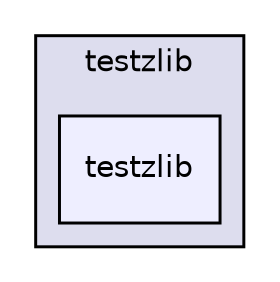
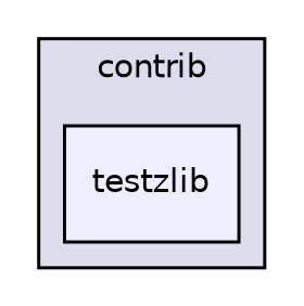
  digraph {
    compound=true
    n1 [fillcolor="#eeeeff" fontname=Helvetica fontsize=10 label=testzlib pencolor=black shape=box style=filled]
    subgraph cluster_1 {
      bgcolor="#ddddee"
      fontname=Helvetica
      fontsize=10
-     label=testzlib
+     label=contrib
      pencolor=black
      n1
    }
  }
